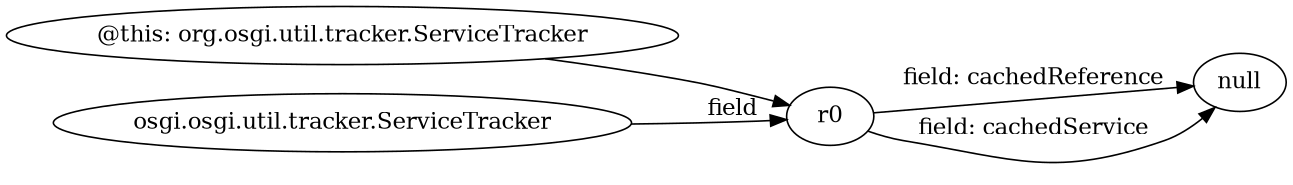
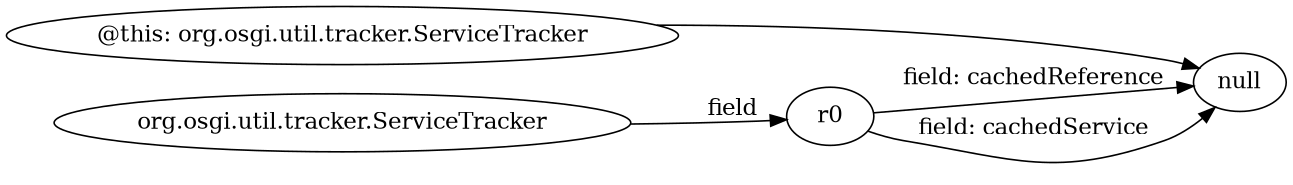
  digraph {
    rankdir=LR
    n1 [label="@this: org.osgi.util.tracker.ServiceTracker"]
    n2 [label=r0]
    n3 [label=null]
-   n4 [label="osgi.osgi.util.tracker.ServiceTracker"]
-   n1 -> n2
+   n4 [label="org.osgi.util.tracker.ServiceTracker"]
+   n1 -> n3
    n2 -> n3 [label="field: cachedReference"]
    n2 -> n3 [label="field: cachedService"]
    n4 -> n2 [label=field]
  }
